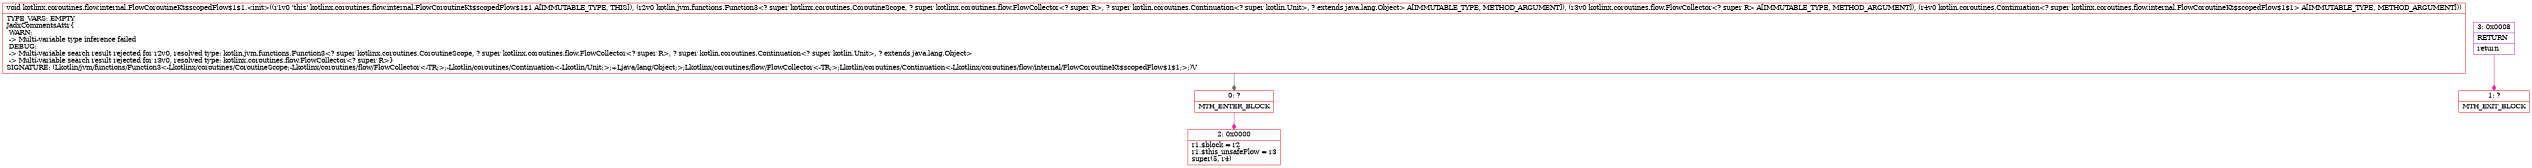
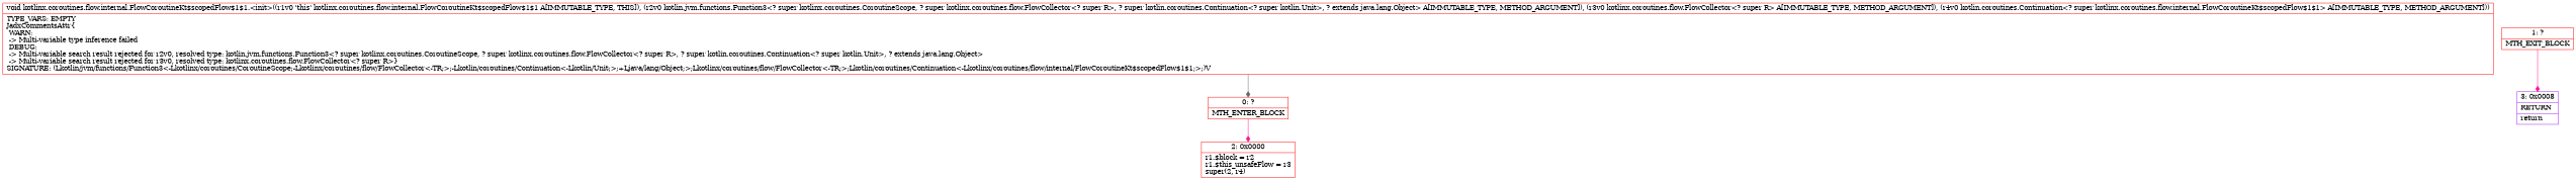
  digraph {
    node [color=red shape=record]
    edge [arrowhead=diamond color=deeppink]
    n1 [label="{0\:\ ?|MTH_ENTER_BLOCK\l}"]
-   n2 [label="{2\:\ 0x0000|r1.$block = r2\lr1.$this_unsafeFlow = r3\lsuper(5, r4)\l}"]
+   n2 [label="{2\:\ 0x0000|r1.$block = r2\lr1.$this_unsafeFlow = r3\lsuper(2, r4)\l}"]
    n3 [color=purple label="{3\:\ 0x0008|RETURN\l|return\l}"]
    n4 [label="{1\:\ ?|MTH_EXIT_BLOCK\l}"]
    n5 [label="{void kotlinx.coroutines.flow.internal.FlowCoroutineKt$scopedFlow$1$1.\<init\>((r1v0 'this' kotlinx.coroutines.flow.internal.FlowCoroutineKt$scopedFlow$1$1 A[IMMUTABLE_TYPE, THIS]), (r2v0 kotlin.jvm.functions.Function3\<? super kotlinx.coroutines.CoroutineScope, ? super kotlinx.coroutines.flow.FlowCollector\<? super R\>, ? super kotlin.coroutines.Continuation\<? super kotlin.Unit\>, ? extends java.lang.Object\> A[IMMUTABLE_TYPE, METHOD_ARGUMENT]), (r3v0 kotlinx.coroutines.flow.FlowCollector\<? super R\> A[IMMUTABLE_TYPE, METHOD_ARGUMENT]), (r4v0 kotlin.coroutines.Continuation\<? super kotlinx.coroutines.flow.internal.FlowCoroutineKt$scopedFlow$1$1\> A[IMMUTABLE_TYPE, METHOD_ARGUMENT]))  | TYPE_VARS: EMPTY\lJadxCommentsAttr\{\l WARN: \l \-\> Multi\-variable type inference failed\l DEBUG: \l \-\> Multi\-variable search result rejected for r2v0, resolved type: kotlin.jvm.functions.Function3\<? super kotlinx.coroutines.CoroutineScope, ? super kotlinx.coroutines.flow.FlowCollector\<? super R\>, ? super kotlin.coroutines.Continuation\<? super kotlin.Unit\>, ? extends java.lang.Object\>\l \-\> Multi\-variable search result rejected for r3v0, resolved type: kotlinx.coroutines.flow.FlowCollector\<? super R\>\}\lSIGNATURE: (Lkotlin\/jvm\/functions\/Function3\<\-Lkotlinx\/coroutines\/CoroutineScope;\-Lkotlinx\/coroutines\/flow\/FlowCollector\<\-TR;\>;\-Lkotlin\/coroutines\/Continuation\<\-Lkotlin\/Unit;\>;+Ljava\/lang\/Object;\>;Lkotlinx\/coroutines\/flow\/FlowCollector\<\-TR;\>;Lkotlin\/coroutines\/Continuation\<\-Lkotlinx\/coroutines\/flow\/internal\/FlowCoroutineKt$scopedFlow$1$1;\>;)V\l}"]
    n1 -> n2
-   n3 -> n4
+   n4 -> n3
    n5 -> n1 [color=gray40]
  }
